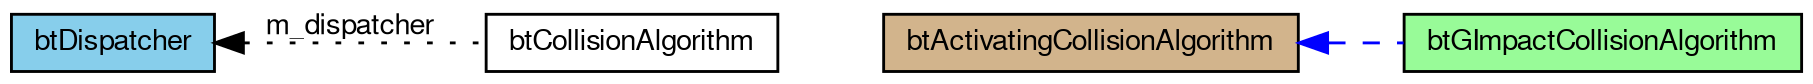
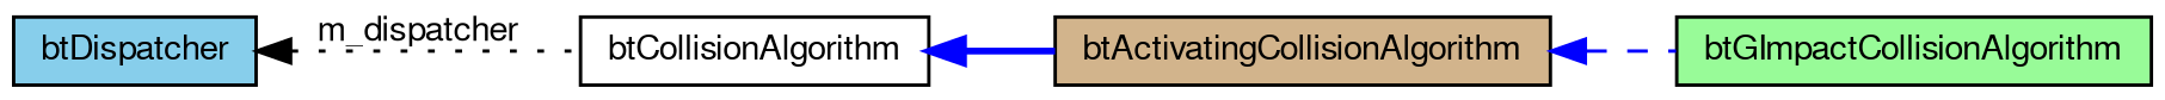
  digraph {
    rankdir=LR
    node [color=black fontname=FreeSans fontsize=10 shape=record style=filled]
    edge [color=blue dir=back fontname=FreeSans fontsize=10 labelfontname=FreeSans labelfontsize=10]
    n1 [fillcolor=palegreen fontcolor=black height=0.2 label=btGImpactCollisionAlgorithm width=0.4]
    n2 [fillcolor=tan height=0.2 label=btActivatingCollisionAlgorithm width=0.4]
    n3 [fillcolor=white height=0.2 label=btCollisionAlgorithm width=0.4]
    n4 [fillcolor=skyblue height=0.2 label=btDispatcher width=0.4]
    n2 -> n1 [style=dashed]
+   n3 -> n2 [style=bold]
    n4 -> n3 [color=black label=m_dispatcher style=dotted]
  }
